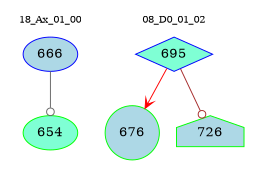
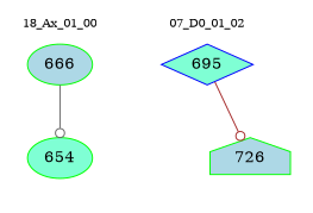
  digraph {
    node [color=green fillcolor=lightblue shape=ellipse style=filled]
    edge [arrowhead=odot]
-   n1 [color=blue label=666]
+   n1 [label=666]
    n2 [fillcolor=aquamarine label=654]
    n3 [color=blue fillcolor=aquamarine label=695 shape=diamond]
-   n4 [label=676 shape=circle]
    n5 [label=726 shape=house]
    subgraph cluster_1 {
      color=white
      fontsize=10
      label="18_Ax_01_00"
      n1
      n2
    }
    subgraph cluster_2 {
      color=white
      fontsize=10
-     label="08_D0_01_02"
+     label="07_D0_01_02"
      n3
-     n4
      n5
    }
    n1 -> n2 [color=gray40]
-   n3 -> n4 [arrowhead=vee color=red]
    n3 -> n5 [color=brown]
  }
